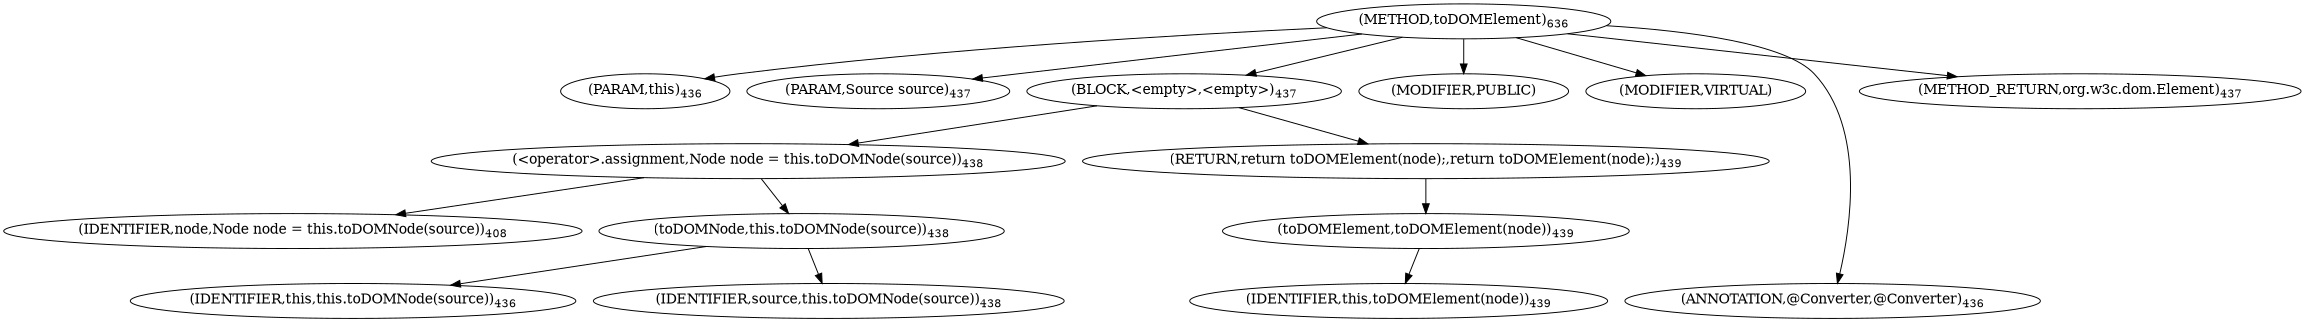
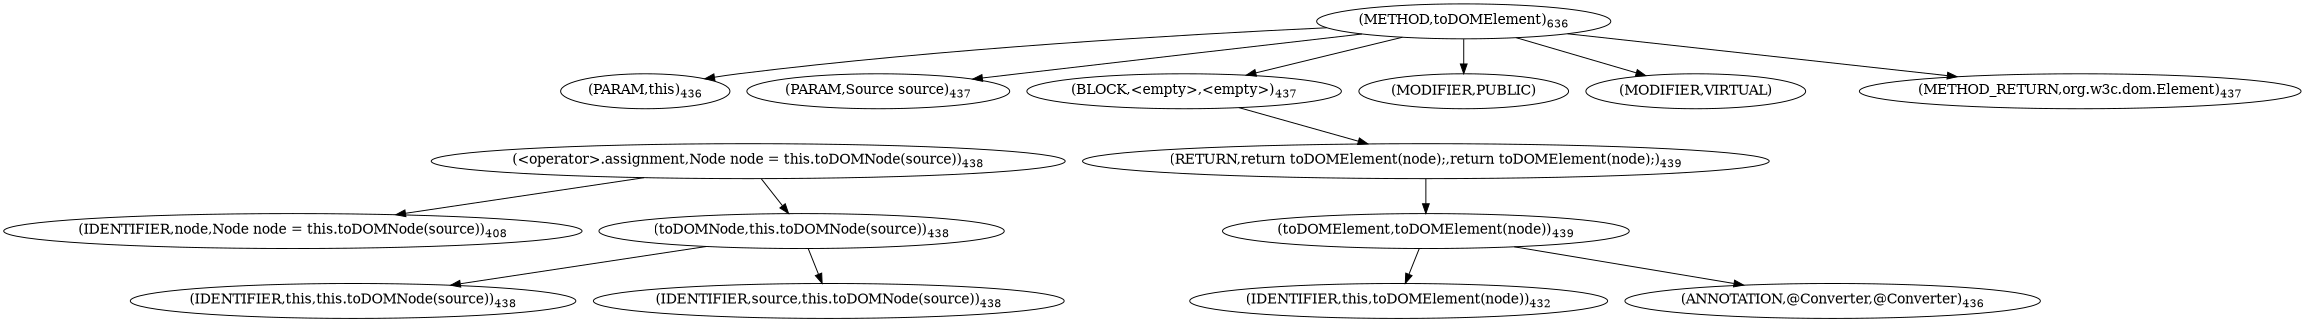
  digraph {
    n1 [label=<(METHOD,toDOMElement)<SUB>636</SUB>>]
    n2 [label=<(PARAM,this)<SUB>436</SUB>>]
    n3 [label=<(PARAM,Source source)<SUB>437</SUB>>]
    n4 [label=<(BLOCK,&lt;empty&gt;,&lt;empty&gt;)<SUB>437</SUB>>]
    n5 [label=<(MODIFIER,PUBLIC)>]
    n6 [label=<(MODIFIER,VIRTUAL)>]
    n7 [label=<(ANNOTATION,@Converter,@Converter)<SUB>436</SUB>>]
    n8 [label=<(METHOD_RETURN,org.w3c.dom.Element)<SUB>437</SUB>>]
    n9 [label=<(&lt;operator&gt;.assignment,Node node = this.toDOMNode(source))<SUB>438</SUB>>]
    n10 [label=<(RETURN,return toDOMElement(node);,return toDOMElement(node);)<SUB>439</SUB>>]
    n11 [label=<(IDENTIFIER,node,Node node = this.toDOMNode(source))<SUB>408</SUB>>]
    n12 [label=<(toDOMNode,this.toDOMNode(source))<SUB>438</SUB>>]
    n13 [label=<(toDOMElement,toDOMElement(node))<SUB>439</SUB>>]
-   n14 [label=<(IDENTIFIER,this,this.toDOMNode(source))<SUB>436</SUB>>]
+   n14 [label=<(IDENTIFIER,this,this.toDOMNode(source))<SUB>438</SUB>>]
    n15 [label=<(IDENTIFIER,source,this.toDOMNode(source))<SUB>438</SUB>>]
-   n16 [label=<(IDENTIFIER,this,toDOMElement(node))<SUB>439</SUB>>]
+   n16 [label=<(IDENTIFIER,this,toDOMElement(node))<SUB>432</SUB>>]
    n1 -> n2
    n1 -> n3
    n1 -> n4
    n1 -> n5
    n1 -> n6
-   n1 -> n7
+   n13 -> n7
    n1 -> n8
-   n4 -> n9
    n4 -> n10
    n9 -> n11
    n9 -> n12
    n10 -> n13
    n12 -> n14
    n12 -> n15
    n13 -> n16
  }
